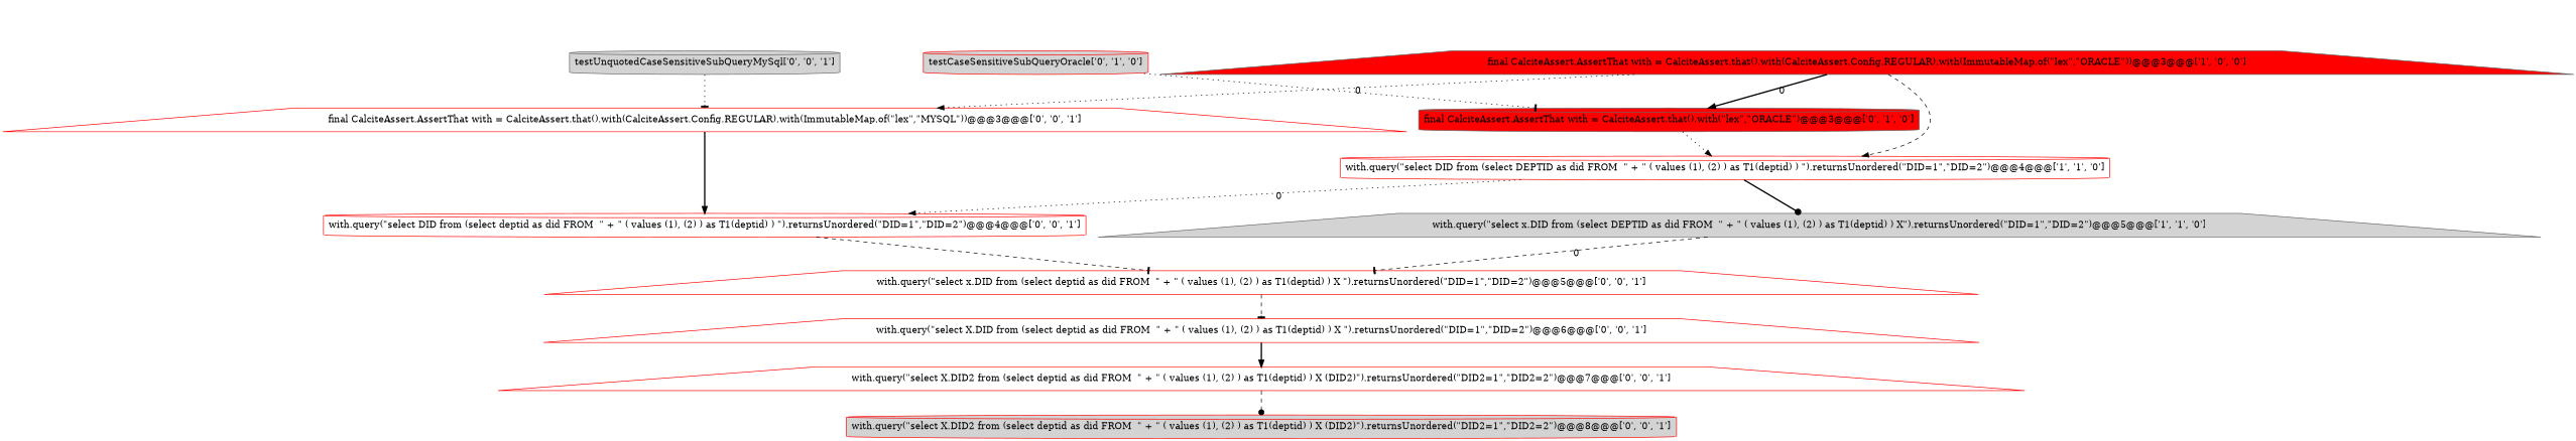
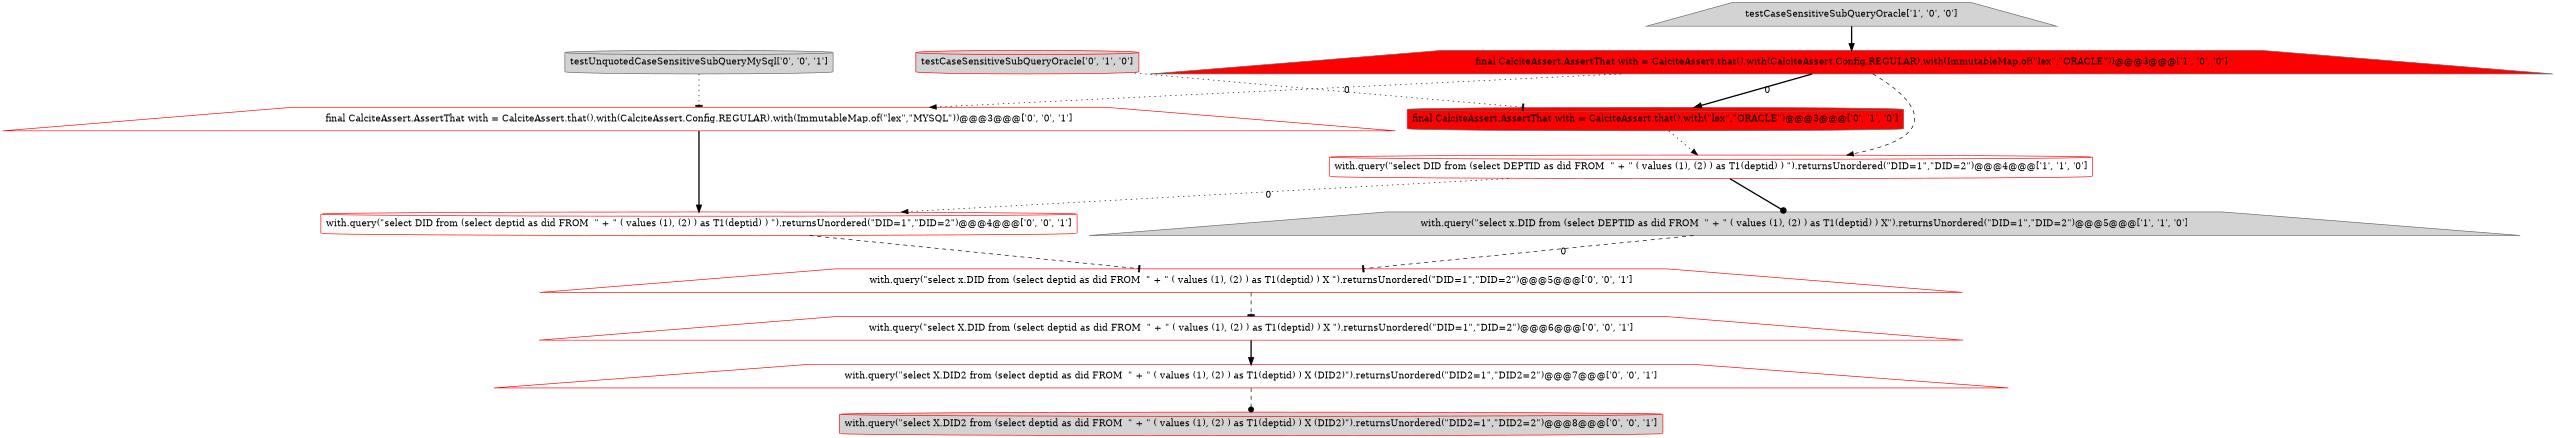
  digraph {
    node [fillcolor=white shape=trapezium style=filled color=red]
    edge [style=dashed arrowhead=normal]
    n1 [label="with.query(\"select DID from (select deptid as did FROM  \" + \" ( values (1), (2) ) as T1(deptid) ) \").returnsUnordered(\"DID=1\",\"DID=2\")@@@4@@@['0', '0', '1']" shape=cylinder]
    n2 [label="with.query(\"select x.DID from (select deptid as did FROM  \" + \" ( values (1), (2) ) as T1(deptid) ) X \").returnsUnordered(\"DID=1\",\"DID=2\")@@@5@@@['0', '0', '1']"]
    n3 [label="with.query(\"select DID from (select DEPTID as did FROM  \" + \" ( values (1), (2) ) as T1(deptid) ) \").returnsUnordered(\"DID=1\",\"DID=2\")@@@4@@@['1', '1', '0']" shape=cylinder]
    n4 [fillcolor=lightgray label="with.query(\"select x.DID from (select DEPTID as did FROM  \" + \" ( values (1), (2) ) as T1(deptid) ) X\").returnsUnordered(\"DID=1\",\"DID=2\")@@@5@@@['1', '1', '0']" color=gray40]
    n5 [fillcolor=red label="final CalciteAssert.AssertThat with = CalciteAssert.that().with(CalciteAssert.Config.REGULAR).with(ImmutableMap.of(\"lex\",\"ORACLE\"))@@@3@@@['1', '0', '0']" color=gray40]
    n6 [label="final CalciteAssert.AssertThat with = CalciteAssert.that().with(CalciteAssert.Config.REGULAR).with(ImmutableMap.of(\"lex\",\"MYSQL\"))@@@3@@@['0', '0', '1']"]
    n7 [fillcolor=red label="final CalciteAssert.AssertThat with = CalciteAssert.that().with(\"lex\",\"ORACLE\")@@@3@@@['0', '1', '0']" shape=cylinder color=gray40]
    n8 [label="with.query(\"select X.DID from (select deptid as did FROM  \" + \" ( values (1), (2) ) as T1(deptid) ) X \").returnsUnordered(\"DID=1\",\"DID=2\")@@@6@@@['0', '0', '1']"]
    n9 [label="with.query(\"select X.DID2 from (select deptid as did FROM  \" + \" ( values (1), (2) ) as T1(deptid) ) X (DID2)\").returnsUnordered(\"DID2=1\",\"DID2=2\")@@@7@@@['0', '0', '1']"]
    n10 [fillcolor=lightgray label="testCaseSensitiveSubQueryOracle['0', '1', '0']" shape=cylinder]
    n11 [fillcolor=lightgray label="with.query(\"select X.DID2 from (select deptid as did FROM  \" + \" ( values (1), (2) ) as T1(deptid) ) X (DID2)\").returnsUnordered(\"DID2=1\",\"DID2=2\")@@@8@@@['0', '0', '1']" shape=cylinder]
    n12 [fillcolor=lightgray label="testUnquotedCaseSensitiveSubQueryMySql['0', '0', '1']" shape=cylinder color=gray40]
+   n13 [fillcolor=lightgray label="testCaseSensitiveSubQueryOracle['1', '0', '0']" color=gray40]
    n1 -> n2 [arrowhead=tee]
    n2 -> n8 [arrowhead=tee]
    n3 -> n1 [label=0 style=dotted]
    n3 -> n4 [style=bold arrowhead=dot]
    n4 -> n2 [label=0 arrowhead=tee]
    n5 -> n3
    n5 -> n6 [label=0 style=dotted]
    n5 -> n7 [label=0 style=bold]
    n6 -> n1 [style=bold]
    n7 -> n3 [style=dotted]
    n8 -> n9 [style=bold]
    n9 -> n11 [arrowhead=dot]
    n10 -> n7 [style=dotted arrowhead=tee]
    n12 -> n6 [style=dotted arrowhead=tee]
+   n13 -> n5 [style=bold]
  }
